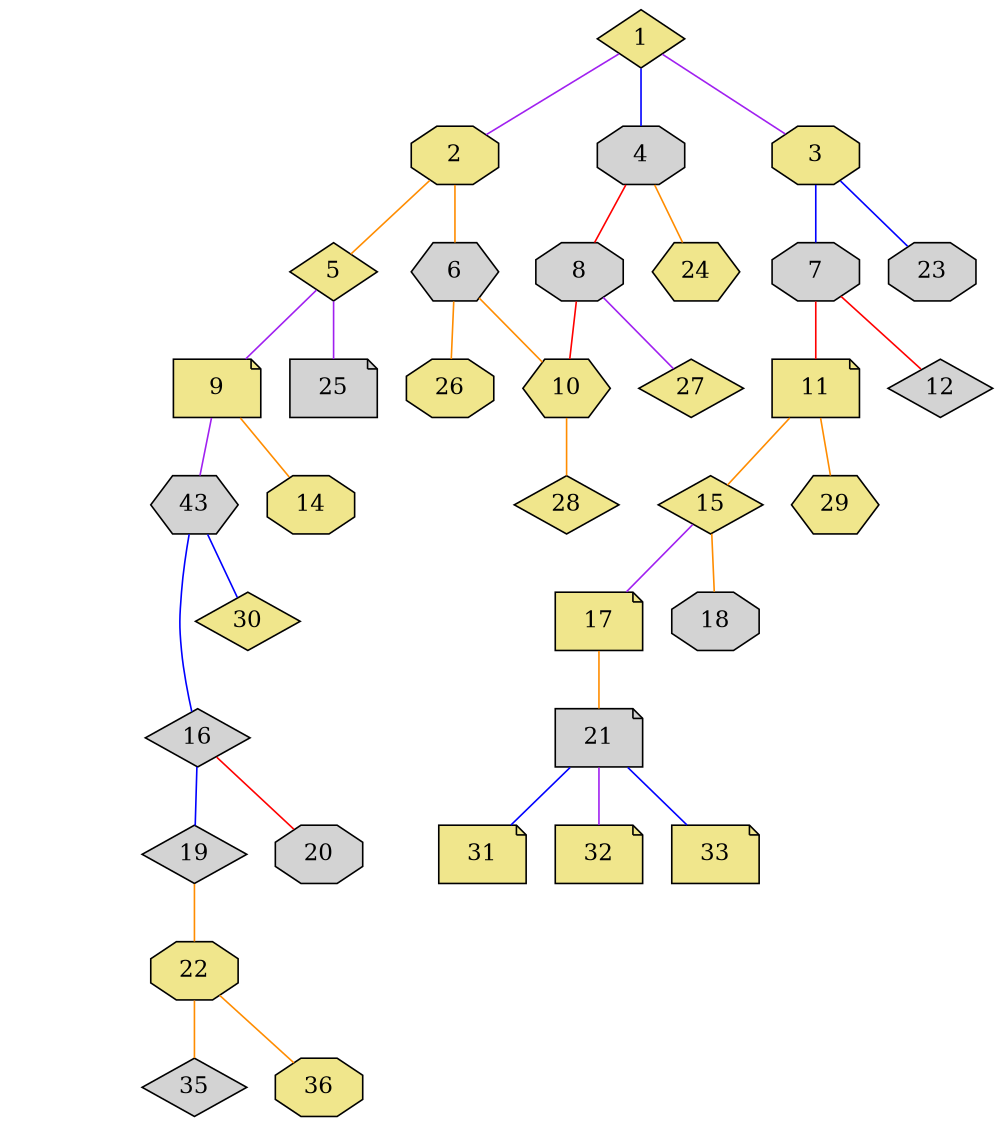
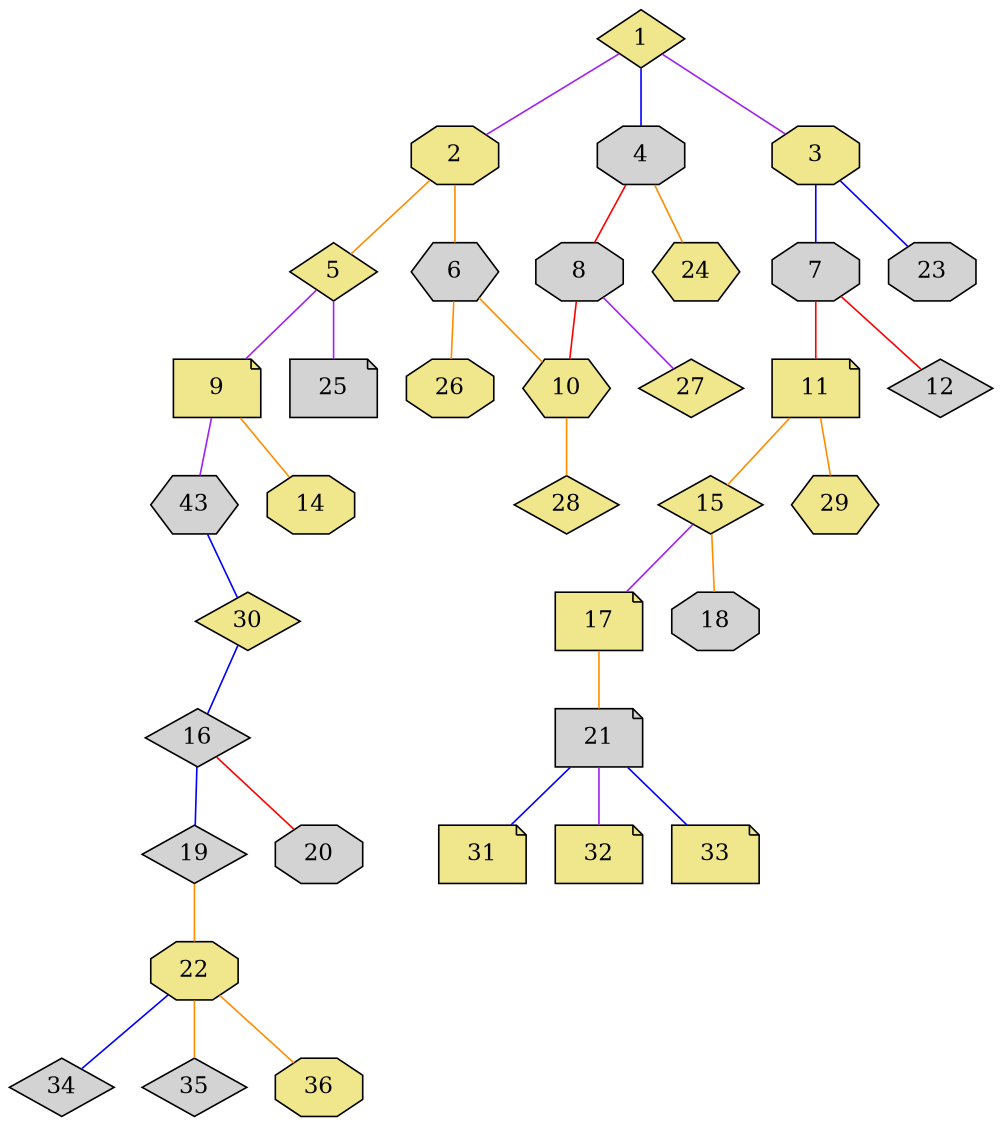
  graph {
    node [chem=H fillcolor=khaki shape=octagon style=filled]
    edge [color=darkorange valence=1]
    1 [chem=C shape=diamond]
    2 [chem=C]
    3 [chem=N]
    4 [chem=C fillcolor=lightgrey]
    5 [chem=N shape=diamond]
    6 [chem=C fillcolor=lightgrey shape=hexagon]
    7 [chem=C fillcolor=lightgrey]
    23 [fillcolor=lightgrey]
    8 [chem=C fillcolor=lightgrey]
    24 [shape=hexagon]
    9 [chem=C shape=note]
    25 [fillcolor=lightgrey shape=note]
    10 [chem=C shape=hexagon]
    26
    11 [chem=N shape=note]
    12 [chem=S fillcolor=lightgrey shape=diamond]
    27 [shape=diamond]
    n18 [chem=N fillcolor=lightgrey label=43 shape=hexagon]
    14 [chem=S]
    28 [shape=diamond]
    15 [chem=C shape=diamond]
    29 [shape=hexagon]
    16 [chem=C fillcolor=lightgrey shape=diamond]
    30 [shape=diamond]
    17 [chem=O shape=note]
    18 [chem=O fillcolor=lightgrey]
    19 [chem=O fillcolor=lightgrey shape=diamond]
    20 [chem=O fillcolor=lightgrey]
    21 [chem=C fillcolor=lightgrey shape=note]
    22 [chem=C]
    31 [shape=note]
    32 [shape=note]
    33 [shape=note]
+   34 [fillcolor=lightgrey shape=diamond]
    35 [fillcolor=lightgrey shape=diamond]
    36
    1 -- 2 [color=purple valence=2]
    1 -- 3 [color=purple]
    1 -- 4 [color=blue]
    2 -- 5
    2 -- 6
    3 -- 7 [color=blue]
    3 -- 23 [color=blue]
    4 -- 8 [color=red valence=2]
    4 -- 24
    5 -- 9 [color=purple]
    5 -- 25 [color=purple]
    6 -- 10 [valence=2]
    6 -- 26
    7 -- 11 [color=red]
    7 -- 12 [color=red valence=2]
    8 -- 10 [color=red]
    8 -- 27 [color=purple]
    9 -- n18 [color=purple]
    9 -- 14 [valence=2]
    10 -- 28
    11 -- 15
    11 -- 29
-   n18 -- 16 [color=blue]
+   30 -- 16 [color=blue]
    n18 -- 30 [color=blue]
    15 -- 17 [color=purple]
    15 -- 18 [valence=2]
    16 -- 19 [color=blue]
    16 -- 20 [color=red valence=2]
    17 -- 21
    19 -- 22
    21 -- 31 [color=blue]
    21 -- 32 [color=purple]
    21 -- 33 [color=blue]
+   22 -- 34 [color=blue]
    22 -- 35
    22 -- 36
  }
